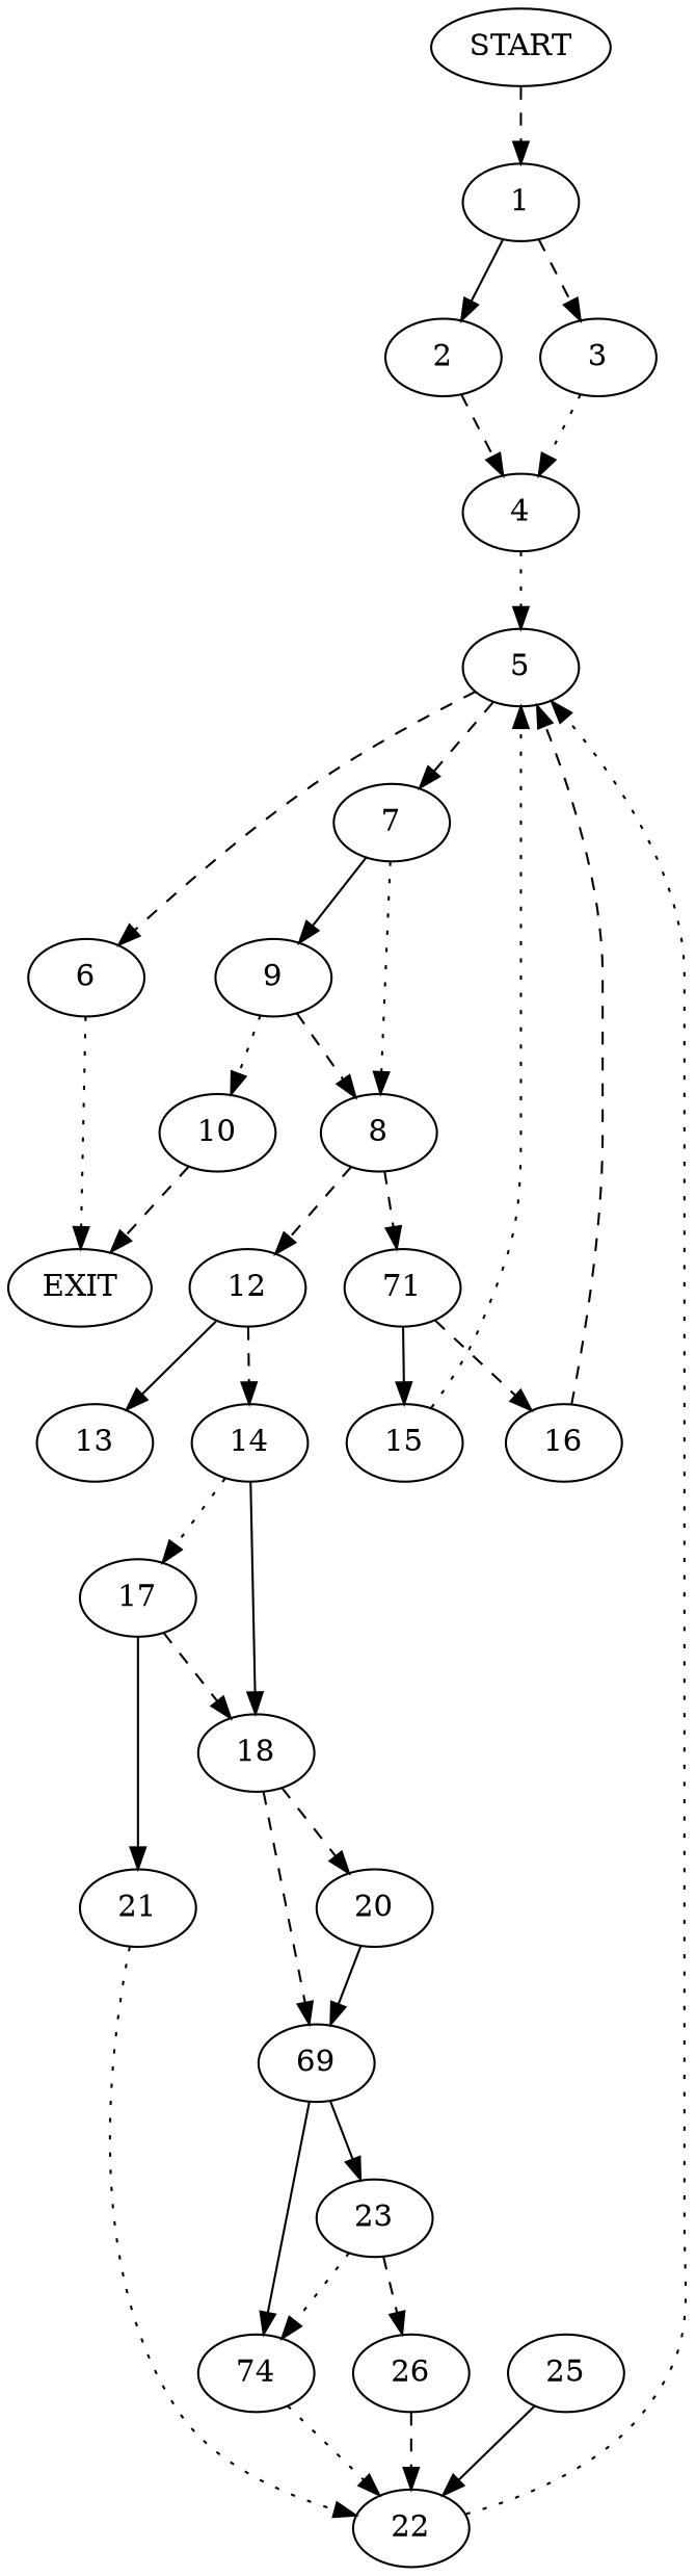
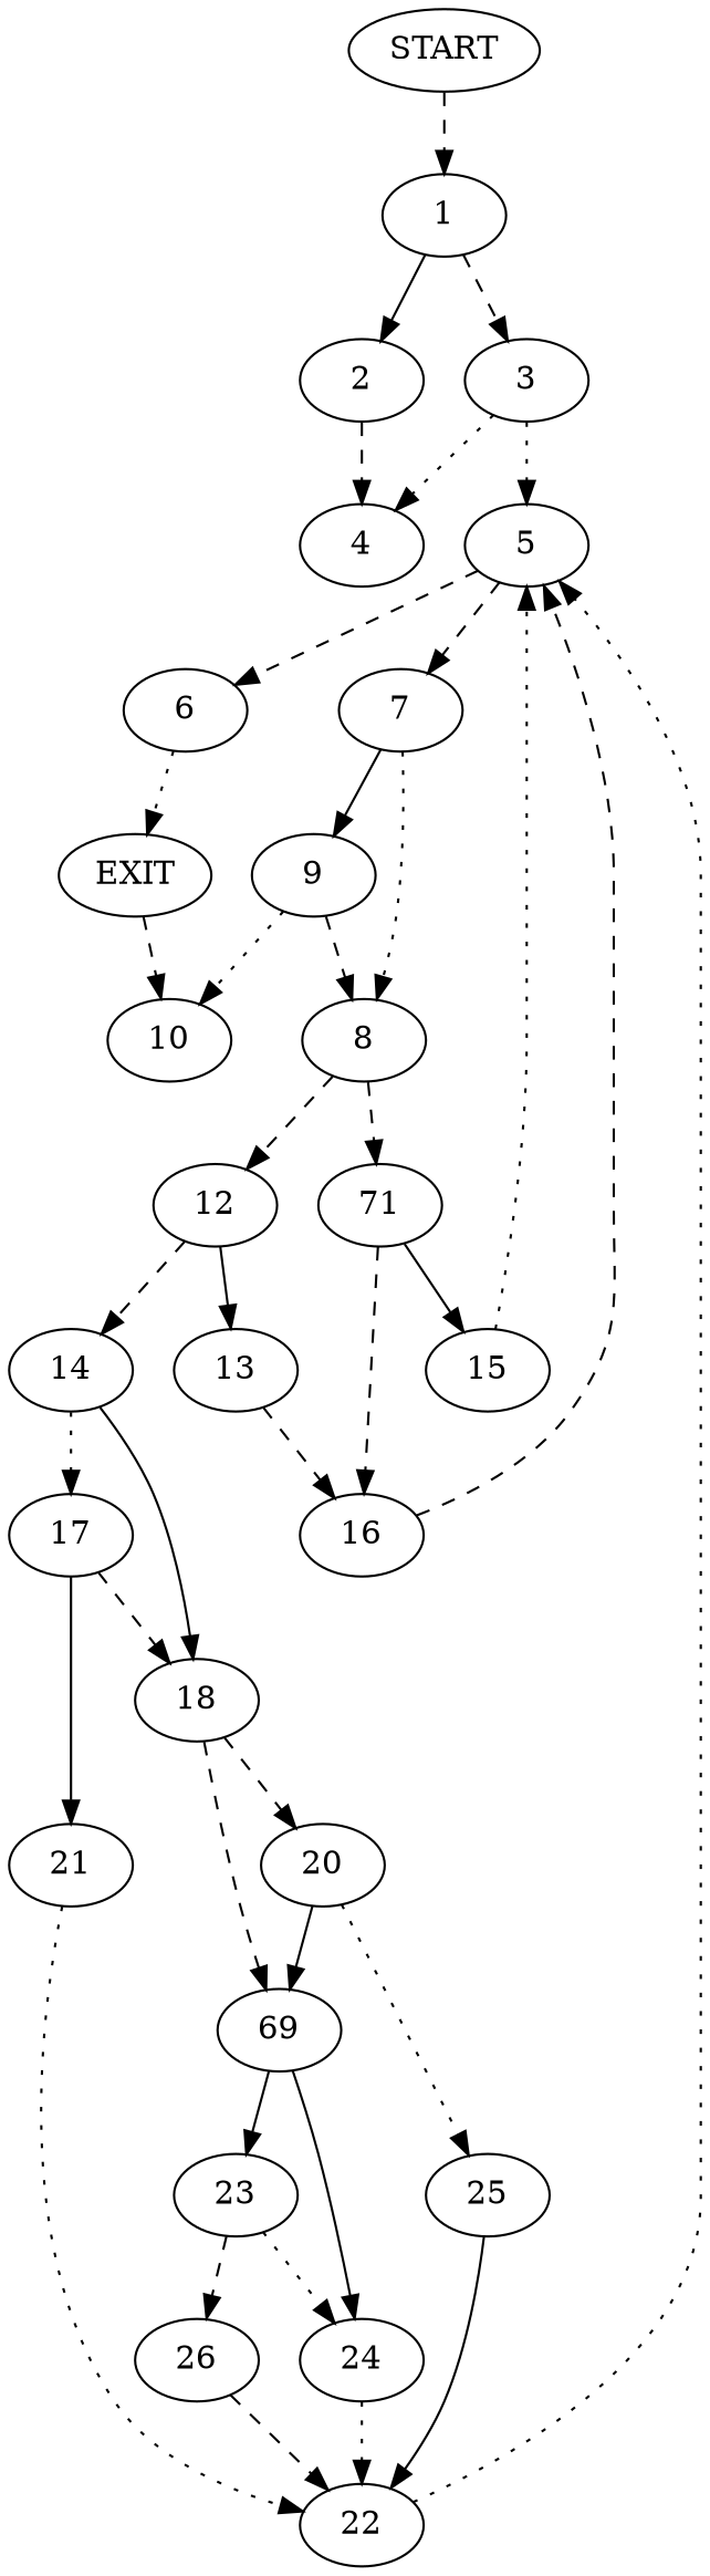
  digraph {
    edge [style=dashed]
    n1 [label=START]
    1
    2
    3
    n5 [label=EXIT]
    4
    5
    6
    7
    8
    9
    n12 [label=71]
    12
    10
    15
    16
    13
    14
    17
    18
    21
    n22 [label=69]
    20
    22
    23
-   24 [label=74]
+   24
    25
    26
    n1 -> 1
    1 -> 2 [style=solid]
    1 -> 3
    2 -> 4
    3 -> 4 [style=dotted]
-   4 -> 5 [style=dotted]
+   3 -> 5 [style=dotted]
    5 -> 6
    5 -> 7
    6 -> n5 [style=dotted]
    7 -> 8 [style=dotted]
    7 -> 9 [style=solid]
    8 -> n12
    8 -> 12
    9 -> 8
    9 -> 10 [style=dotted]
    n12 -> 15 [style=solid]
    n12 -> 16
    12 -> 13 [style=solid]
    12 -> 14
-   10 -> n5
+   n5 -> 10
    15 -> 5 [style=dotted]
    16 -> 5
+   13 -> 16
    14 -> 17 [style=dotted]
    14 -> 18 [style=solid]
    17 -> 18
    17 -> 21 [style=solid]
    18 -> n22
    18 -> 20
    21 -> 22 [style=dotted]
    n22 -> 23 [style=solid]
    n22 -> 24 [style=solid]
    20 -> n22 [style=solid]
+   20 -> 25 [style=dotted]
    22 -> 5 [style=dotted]
    23 -> 24 [style=dotted]
    23 -> 26
    24 -> 22 [style=dotted]
    25 -> 22 [style=solid]
    26 -> 22
  }
